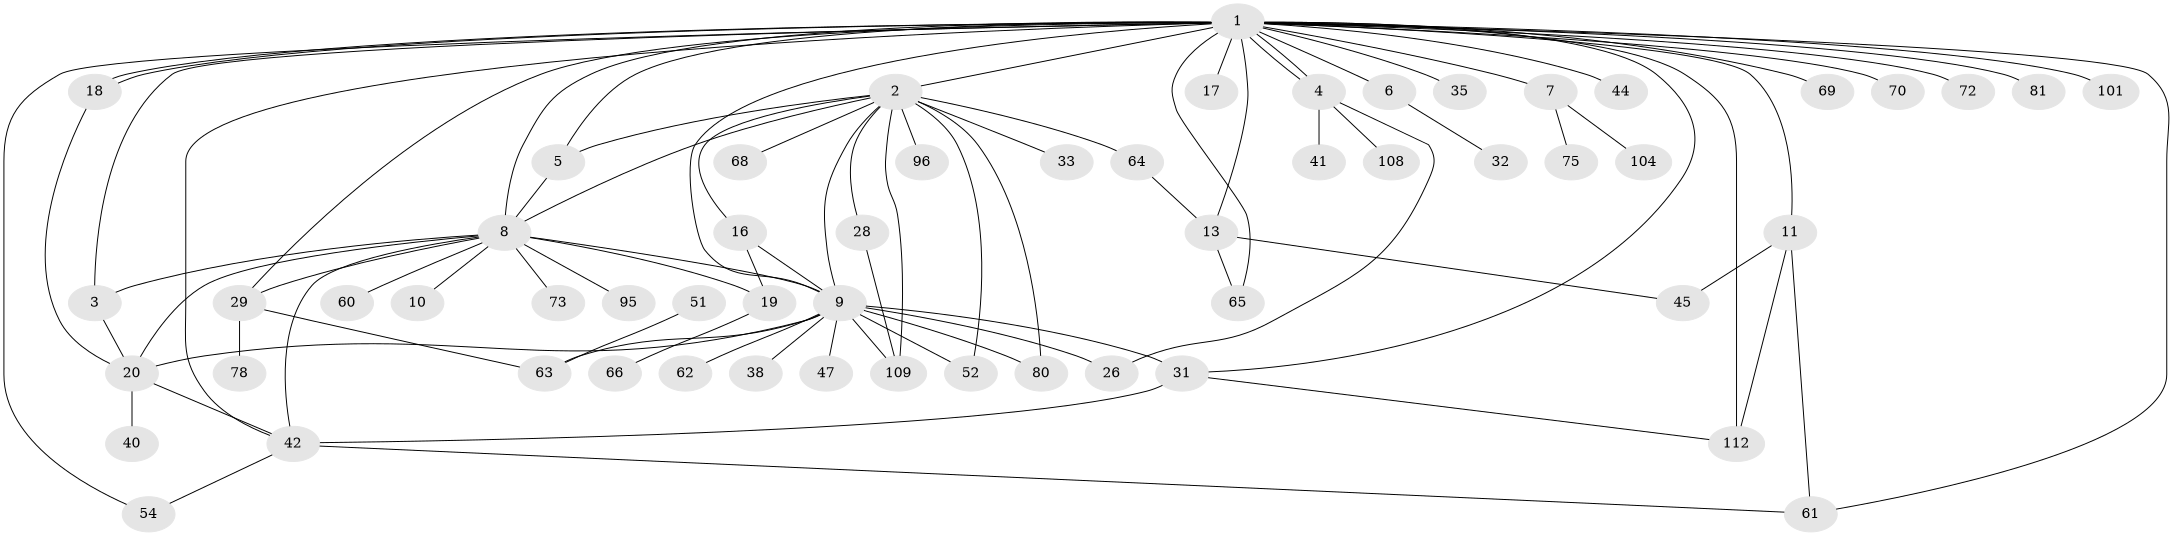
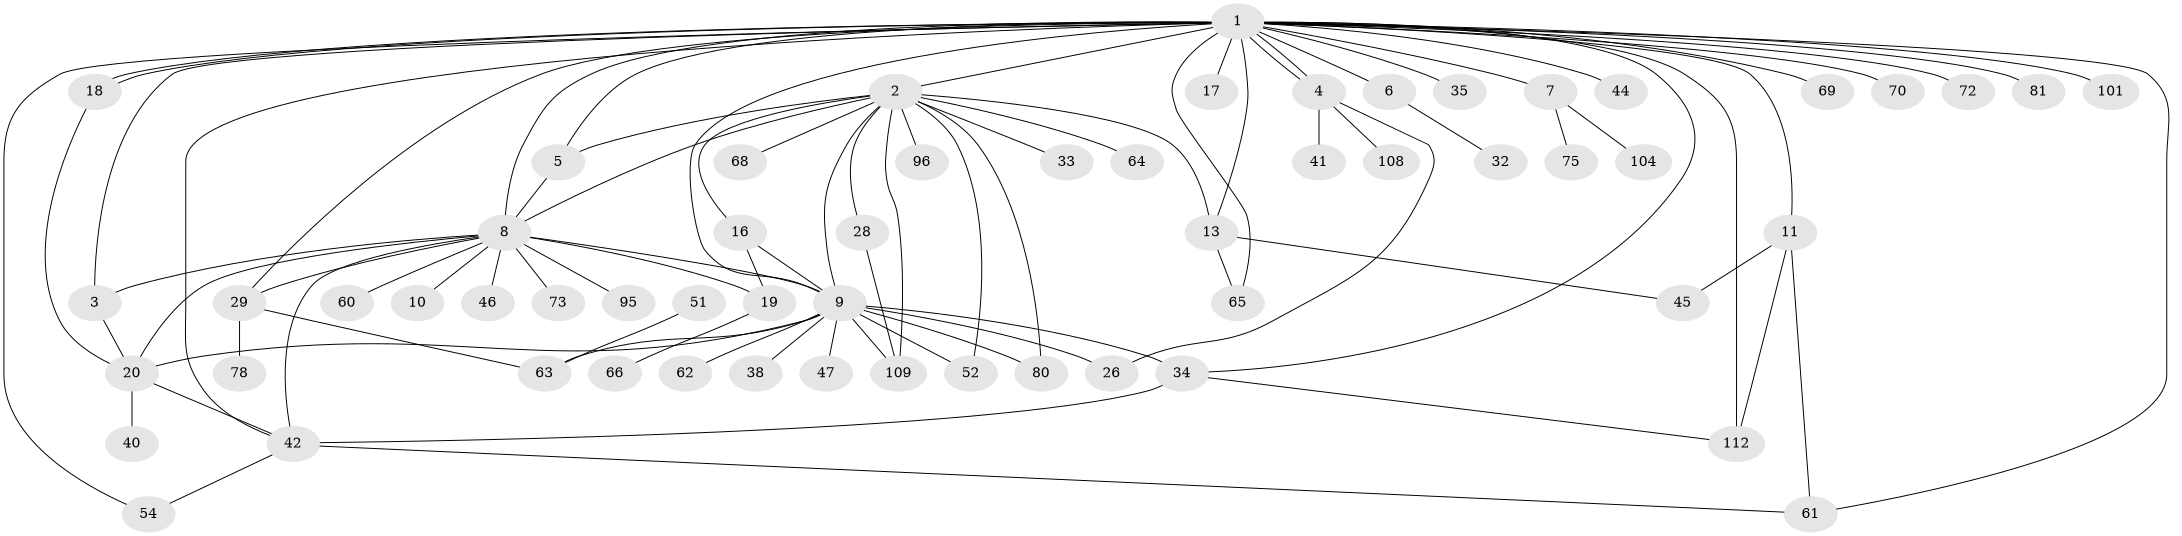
  graph {
    node [color=gray90 style=filled]
    1
    2
    3
    4
    5
    6
    7 [super="+48"]
    8 [super="+107+12+93+100+22+77+15"]
    9 [super="+27+57+14"]
    11 [super="+25+36+21"]
    13 [super="+56"]
    17
    18 [super="+86+26"]
    29 [super="+71"]
-   31 [super="+34"]
+   31 [super="+34" label=34]
    35
    42 [super="+73+67"]
    44
    54 [super="+74"]
    61
    65
    69
    70
    72
    81
    101
    112 [super="+115"]
    16 [super="+24"]
    28
    33
    52 [super="+98"]
    64 [super="+85"]
    68
    80
    96
    109 [super="+111"]
    20 [super="+30+83+37"]
    n38 [label=26 super="+49"]
    41
    108
    32
    75
    104
    10
    19
+   46 [super="+84"]
    n47 [label=73 super="+88+79"]
    n48 [label=95 super="+59"]
    60
    38
    47
    62
    63 [super="+97+103"]
    45 [super="+50"]
    n55 [label=78]
    40
    66
    51
    1 -- 2
    1 -- 3
    1 -- 4
    1 -- 4
    1 -- 5
    1 -- 6
    1 -- 7
    1 -- 8 [weight=3]
    1 -- 9 [weight=3]
    1 -- 11
    1 -- 13
    1 -- 17
    1 -- 18
    1 -- 18
    1 -- 29
    1 -- 31
    1 -- 35
    1 -- 42
    1 -- 44
    1 -- 54
    1 -- 61
    1 -- 65
    1 -- 69
    1 -- 70
    1 -- 72
    1 -- 81
    1 -- 101
    1 -- 112
    2 -- 5
    2 -- 8
    2 -- 9
-   64 -- 13
+   2 -- 13
    2 -- 16
    2 -- 28
    2 -- 33
    2 -- 52
    2 -- 64
    2 -- 68
    2 -- 80
    2 -- 96
    2 -- 109
    3 -- 20
    4 -- n38
    4 -- 41
    4 -- 108
    5 -- 8
    6 -- 32
    7 -- 75
    7 -- 104
    8 -- 3
    8 -- 9 [weight=2]
    8 -- 29
    8 -- 42
    8 -- 20
    8 -- 10
    8 -- 19
+   8 -- 46
    8 -- n47 [weight=2]
    8 -- n48
    8 -- 60
    9 -- 31 [weight=3]
    9 -- 52
    9 -- 80
    9 -- 109
    9 -- 20 [weight=2]
    9 -- n38
    9 -- 38
    9 -- 47
    9 -- 62
    9 -- 63 [weight=2]
    11 -- 61
    11 -- 112
    11 -- 45
    13 -- 65
    13 -- 45
    18 -- 20
    29 -- 63
    29 -- n55
    31 -- 42 [weight=2]
    31 -- 112
    42 -- 54
    42 -- 61
    16 -- 9
    16 -- 19
    28 -- 109
    20 -- 42
    20 -- 40
    19 -- 66
    51 -- 63
  }
